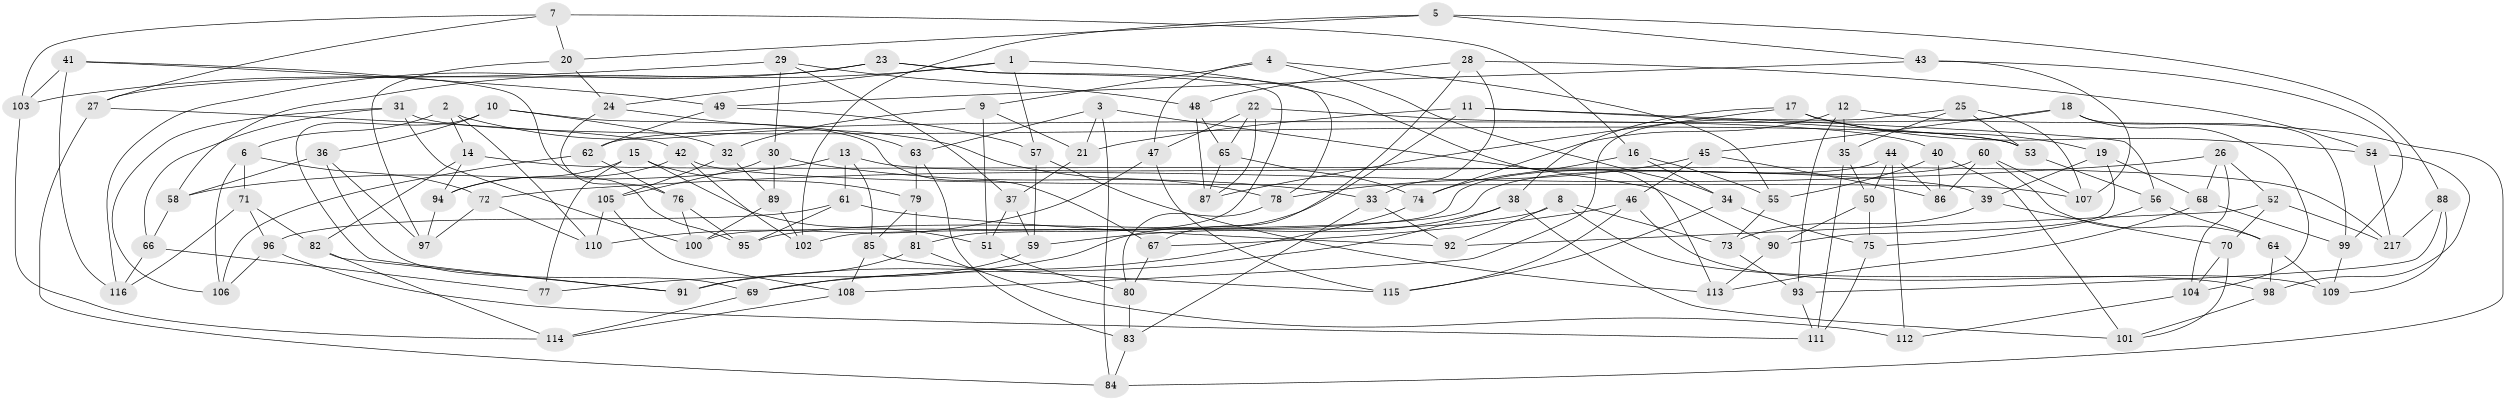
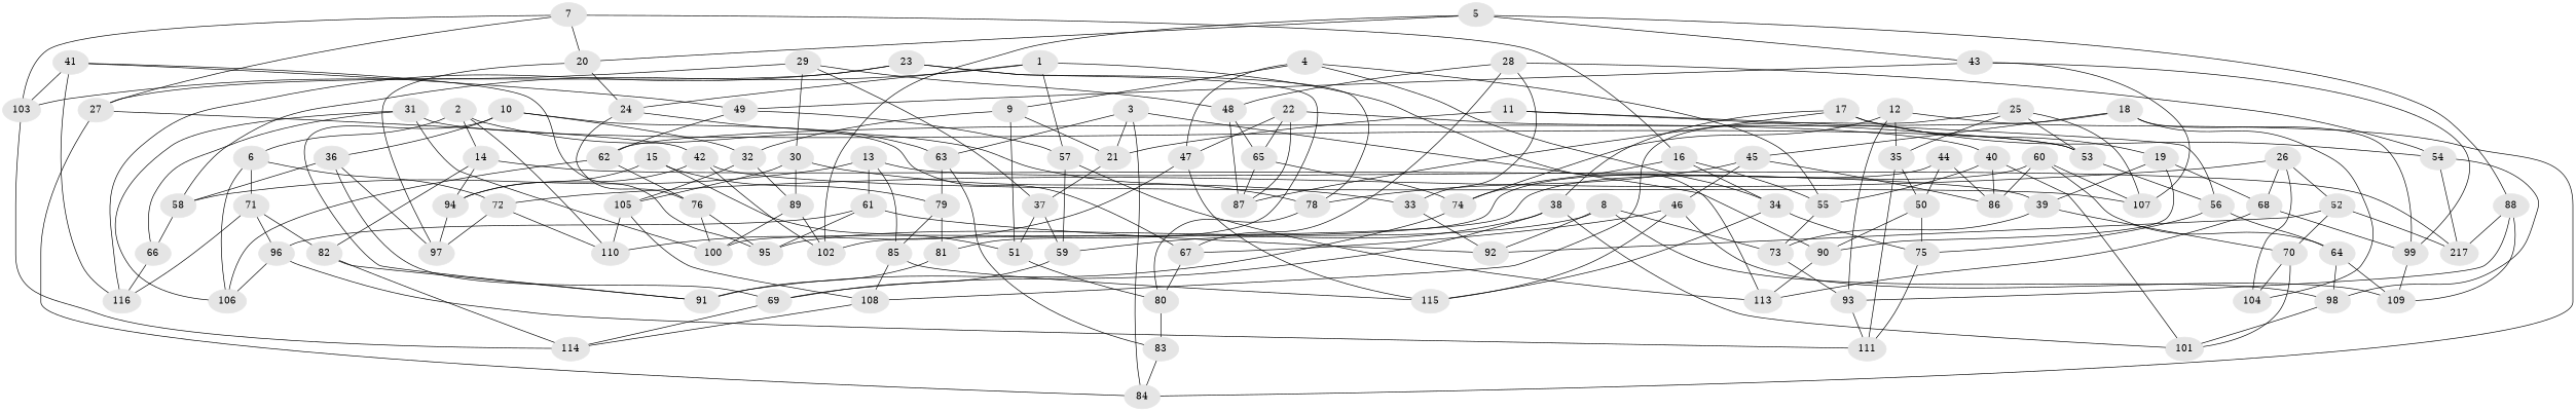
  graph {
    node [color=gray90 style=filled]
    1
    24
    57
    58
    113
    63
    76
    59
    66
    2
    6
    14
    78
    110
    71
    72
    106
    39
    82
    94
    80
    3
    21
    84
    90
    37
    79
    83
    4
    9
    34
    47
    55
    32
    51
    75
    115
    73
    5
    20
    43
    88
    102
    97
    99
    107
    49
    93
    n49 [label=217]
    109
    116
    96
    7
    16
    27
    103
    74
    42
    114
    8
    92
    95
    98
    101
    89
    105
    10
    36
    67
    91
    69
    11
    53
    56
-   77
    64
    12
    35
    50
    111
    13
    61
    85
    108
    70
    15
    81
    17
    19
    38
    54
    87
    68
    18
    45
    62
    104
    86
    46
-   112
    22
    40
    65
    23
    100
    25
    26
    52
    28
    33
    48
    29
    30
    31
    41
    44
    60
    1 -- 24
    1 -- 57
    1 -- 58
    1 -- 113
    24 -- 63
    24 -- 76
    57 -- 113
    57 -- 59
    58 -- 66
    63 -- 79
    63 -- 83
    76 -- 95
    76 -- 100
    59 -- 69
    66 -- 116
-   66 -- 77
    2 -- 6
    2 -- 14
    2 -- 78
    2 -- 110
    6 -- 71
    6 -- 72
    6 -- 106
    14 -- 39
    14 -- 82
    14 -- 94
    78 -- 80
    71 -- 82
    71 -- 116
    71 -- 96
    72 -- 110
    72 -- 97
    39 -- 73
    39 -- 70
    82 -- 114
    82 -- 91
    94 -- 97
    80 -- 83
    3 -- 63
    3 -- 21
    3 -- 84
    3 -- 90
    21 -- 37
    90 -- 113
    37 -- 59
    37 -- 51
    79 -- 85
    79 -- 81
    83 -- 84
    4 -- 9
    4 -- 34
    4 -- 47
    4 -- 55
    9 -- 21
    9 -- 32
    9 -- 51
    34 -- 75
    34 -- 115
    47 -- 110
    47 -- 115
    55 -- 73
    32 -- 89
    32 -- 105
    51 -- 80
    75 -- 111
    73 -- 93
    5 -- 20
    5 -- 43
    5 -- 88
    5 -- 102
    20 -- 24
    20 -- 97
    43 -- 99
    43 -- 107
    43 -- 49
    88 -- 93
    88 -- n49
    88 -- 109
    99 -- 109
    49 -- 57
    49 -- 62
    93 -- 111
    96 -- 106
    96 -- 111
    7 -- 20
    7 -- 16
    7 -- 27
    7 -- 103
    16 -- 34
    16 -- 55
    16 -- 74
    27 -- 84
    27 -- 42
    103 -- 114
    74 -- 91
    42 -- 94
    42 -- 102
    42 -- 107
    8 -- 73
    8 -- 92
    8 -- 95
    8 -- 98
    98 -- 101
    89 -- 102
    89 -- 100
    105 -- 110
    105 -- 108
    10 -- 32
    10 -- 36
    10 -- 67
    10 -- 91
    36 -- 58
    36 -- 97
    36 -- 69
    67 -- 80
    69 -- 114
    11 -- 21
    11 -- 53
    11 -- 56
-   11 -- 77
    53 -- 56
    56 -- 75
    56 -- 64
    64 -- 109
    64 -- 98
    12 -- 84
    12 -- 93
    12 -- 74
    12 -- 35
    35 -- 50
    35 -- 111
    50 -- 90
    50 -- 75
    13 -- 58
    13 -- n49
    13 -- 61
    13 -- 85
    61 -- 96
    61 -- 92
    61 -- 95
    85 -- 115
    85 -- 108
    108 -- 114
    70 -- 101
    70 -- 104
    15 -- 94
    15 -- 79
    15 -- 51
-   15 -- 77
    81 -- 91
-   81 -- 112
    17 -- 19
    17 -- 38
    17 -- 54
    17 -- 87
    19 -- 39
    19 -- 90
    19 -- 68
    38 -- 59
    38 -- 101
    38 -- 69
    54 -- n49
    54 -- 98
    68 -- 113
    68 -- 99
    18 -- 99
    18 -- 45
    18 -- 62
    18 -- 104
    45 -- 78
    45 -- 86
    45 -- 46
    62 -- 76
    62 -- 106
-   104 -- 112
    46 -- 115
    46 -- 109
    46 -- 67
    22 -- 47
    22 -- 87
    22 -- 40
    22 -- 65
    40 -- 55
    40 -- 101
    40 -- 86
    65 -- 74
    65 -- 87
    23 -- 78
    23 -- 116
    23 -- 27
    23 -- 81
    25 -- 107
    25 -- 53
    25 -- 35
    25 -- 108
    26 -- 72
    26 -- 68
    26 -- 104
    26 -- 52
    52 -- n49
    52 -- 92
    52 -- 70
    28 -- 67
    28 -- 54
    28 -- 33
    28 -- 48
-   33 -- 83
    33 -- 92
    48 -- 87
    48 -- 65
    29 -- 37
    29 -- 103
    29 -- 48
    29 -- 30
    30 -- 89
    30 -- 105
    30 -- 33
    31 -- 66
    31 -- 106
    31 -- 53
    31 -- 100
    41 -- 49
    41 -- 116
    41 -- 103
    41 -- 95
    44 -- 50
    44 -- 86
-   44 -- 112
    44 -- 100
    60 -- 102
    60 -- 107
    60 -- 64
    60 -- 86
  }
